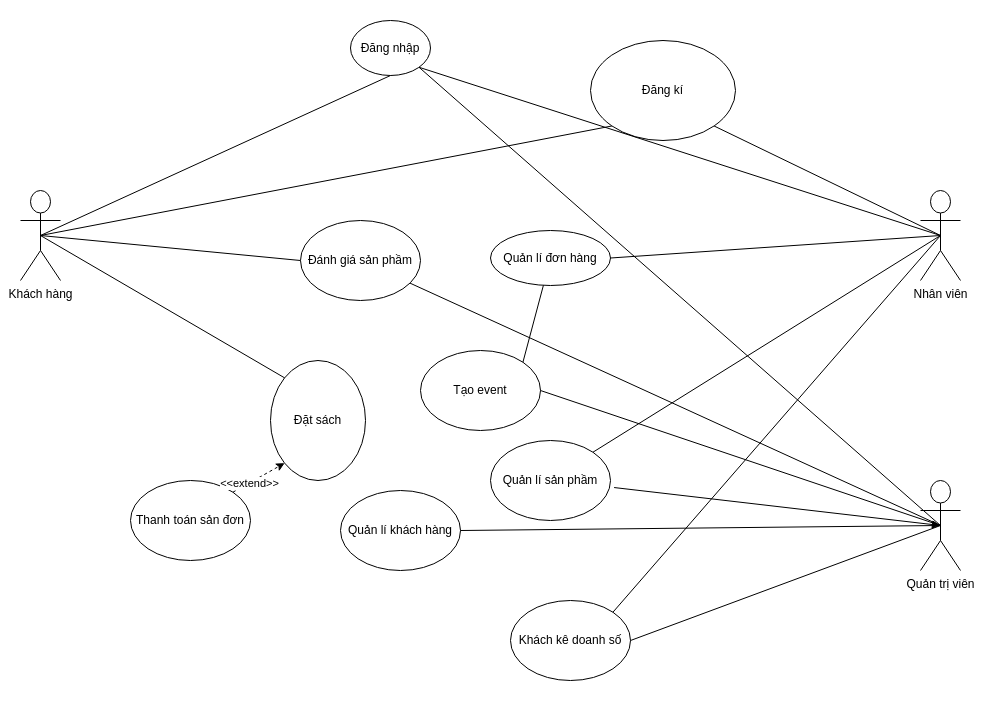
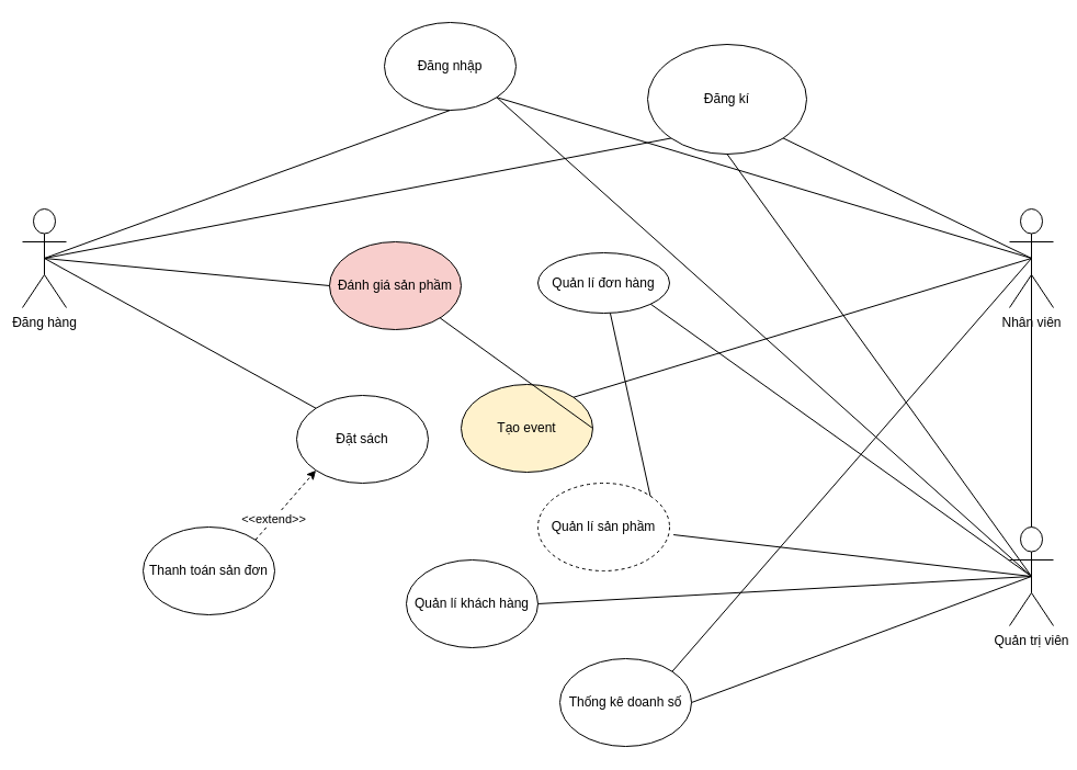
  <mxCell id="0" />
  <mxCell id="1" parent="0" />
- <mxCell id="2" value="Khách hàng" style="shape=umlActor;verticalLabelPosition=bottom;verticalAlign=top;html=1;outlineConnect=0;" parent="1" vertex="1"><mxGeometry x="20" y="190" width="40" height="90" as="geometry" /></mxCell>
- <mxCell id="3" value="Đăng nhập" style="ellipse;whiteSpace=wrap;html=1;" parent="1" vertex="1"><mxGeometry x="350" y="20" width="80" height="55" as="geometry" /></mxCell>
+ <mxCell id="2" value="Đăng hàng" style="shape=umlActor;verticalLabelPosition=bottom;verticalAlign=top;html=1;outlineConnect=0;" parent="1" vertex="1"><mxGeometry x="20" y="190" width="40" height="90" as="geometry" /></mxCell>
+ <mxCell id="3" value="Đăng nhập" style="ellipse;whiteSpace=wrap;html=1;" parent="1" vertex="1"><mxGeometry x="350" y="20" width="120" height="80" as="geometry" /></mxCell>
  <mxCell id="4" value="Đăng kí" style="ellipse;whiteSpace=wrap;html=1;" parent="1" vertex="1"><mxGeometry x="590" y="40" width="145" height="100" as="geometry" /></mxCell>
- <mxCell id="5" value="Đặt sách" style="ellipse;whiteSpace=wrap;html=1;" parent="1" vertex="1"><mxGeometry x="270" y="360" width="95" height="120" as="geometry" /></mxCell>
- <mxCell id="6" value="Đánh giá sản phầm" style="ellipse;whiteSpace=wrap;html=1;" parent="1" vertex="1"><mxGeometry x="300" y="220" width="120" height="80" as="geometry" /></mxCell>
+ <mxCell id="5" value="Đặt sách" style="ellipse;whiteSpace=wrap;html=1;" parent="1" vertex="1"><mxGeometry x="270" y="360" width="120" height="80" as="geometry" /></mxCell>
+ <mxCell id="6" value="Đánh giá sản phầm" style="ellipse;whiteSpace=wrap;html=1;fillColor=#f8cecc;" parent="1" vertex="1"><mxGeometry x="300" y="220" width="120" height="80" as="geometry" /></mxCell>
  <mxCell id="7" value="Quản lí đơn hàng" style="ellipse;whiteSpace=wrap;html=1;" parent="1" vertex="1"><mxGeometry x="490" y="230" width="120" height="55" as="geometry" /></mxCell>
- <mxCell id="8" value="Tạo event" style="ellipse;whiteSpace=wrap;html=1;" parent="1" vertex="1"><mxGeometry x="420" y="350" width="120" height="80" as="geometry" /></mxCell>
- <mxCell id="9" value="Quản lí khách hàng" style="ellipse;whiteSpace=wrap;html=1;" parent="1" vertex="1"><mxGeometry x="340" y="490" width="120" height="80" as="geometry" /></mxCell>
+ <mxCell id="8" value="Tạo event" style="ellipse;whiteSpace=wrap;html=1;fillColor=#fff2cc;" parent="1" vertex="1"><mxGeometry x="420" y="350" width="120" height="80" as="geometry" /></mxCell>
+ <mxCell id="9" value="Quản lí khách hàng" style="ellipse;whiteSpace=wrap;html=1;" parent="1" vertex="1"><mxGeometry x="370" y="510" width="120" height="80" as="geometry" /></mxCell>
  <mxCell id="10" value="Nhân viên" style="shape=umlActor;verticalLabelPosition=bottom;verticalAlign=top;html=1;outlineConnect=0;" parent="1" vertex="1"><mxGeometry x="920" y="190" width="40" height="90" as="geometry" /></mxCell>
  <mxCell id="11" value="Quản trị viên" style="shape=umlActor;verticalLabelPosition=bottom;verticalAlign=top;html=1;outlineConnect=0;" parent="1" vertex="1"><mxGeometry x="920" y="480" width="40" height="90" as="geometry" /></mxCell>
  <mxCell id="12" value="Thanh toán sản đơn" style="ellipse;whiteSpace=wrap;html=1;" parent="1" vertex="1"><mxGeometry x="130" y="480" width="120" height="80" as="geometry" /></mxCell>
  <mxCell id="13" value="" style="endArrow=classic;html=1;rounded=0;exitX=1;exitY=0;exitDx=0;exitDy=0;entryX=0;entryY=1;entryDx=0;entryDy=0;dashed=1;" parent="1" source="12" target="5" edge="1"><mxGeometry width="50" height="50" relative="1" as="geometry"><mxPoint x="510" y="380" as="sourcePoint" /><mxPoint x="560" y="330" as="targetPoint" /></mxGeometry></mxCell>
  <mxCell id="14" value="&amp;lt;&amp;lt;extend&amp;gt;&amp;gt;" style="edgeLabel;html=1;align=center;verticalAlign=middle;resizable=0;points=[];" parent="13" vertex="1" connectable="0"><mxGeometry x="-0.399" relative="1" as="geometry"><mxPoint as="offset" /></mxGeometry></mxCell>
  <mxCell id="15" value="" style="endArrow=none;html=1;rounded=0;exitX=0.5;exitY=0.5;exitDx=0;exitDy=0;exitPerimeter=0;entryX=0;entryY=0;entryDx=0;entryDy=0;" parent="1" source="2" target="5" edge="1"><mxGeometry width="50" height="50" relative="1" as="geometry"><mxPoint x="510" y="380" as="sourcePoint" /><mxPoint x="560" y="330" as="targetPoint" /></mxGeometry></mxCell>
  <mxCell id="16" value="" style="endArrow=none;html=1;rounded=0;exitX=0.5;exitY=0.5;exitDx=0;exitDy=0;exitPerimeter=0;entryX=0;entryY=0.5;entryDx=0;entryDy=0;" parent="1" source="2" target="6" edge="1"><mxGeometry width="50" height="50" relative="1" as="geometry"><mxPoint x="510" y="380" as="sourcePoint" /><mxPoint x="560" y="330" as="targetPoint" /></mxGeometry></mxCell>
  <mxCell id="17" value="" style="endArrow=none;html=1;rounded=0;exitX=0.5;exitY=0.5;exitDx=0;exitDy=0;exitPerimeter=0;entryX=0;entryY=1;entryDx=0;entryDy=0;" parent="1" source="2" target="4" edge="1"><mxGeometry width="50" height="50" relative="1" as="geometry"><mxPoint x="510" y="380" as="sourcePoint" /><mxPoint x="560" y="330" as="targetPoint" /></mxGeometry></mxCell>
  <mxCell id="18" value="" style="endArrow=none;html=1;rounded=0;exitX=0.5;exitY=0.5;exitDx=0;exitDy=0;exitPerimeter=0;entryX=0.5;entryY=1;entryDx=0;entryDy=0;" parent="1" source="2" target="3" edge="1"><mxGeometry width="50" height="50" relative="1" as="geometry"><mxPoint x="510" y="380" as="sourcePoint" /><mxPoint x="560" y="330" as="targetPoint" /></mxGeometry></mxCell>
  <mxCell id="19" value="" style="endArrow=none;html=1;rounded=0;entryX=0.5;entryY=0.5;entryDx=0;entryDy=0;entryPerimeter=0;exitX=1;exitY=1;exitDx=0;exitDy=0;" parent="1" source="3" target="11" edge="1"><mxGeometry width="50" height="50" relative="1" as="geometry"><mxPoint x="510" y="380" as="sourcePoint" /><mxPoint x="560" y="330" as="targetPoint" /></mxGeometry></mxCell>
  <mxCell id="20" value="" style="endArrow=none;html=1;rounded=0;entryX=0.5;entryY=0.5;entryDx=0;entryDy=0;entryPerimeter=0;exitX=1;exitY=1;exitDx=0;exitDy=0;" parent="1" source="3" target="10" edge="1"><mxGeometry width="50" height="50" relative="1" as="geometry"><mxPoint x="510" y="380" as="sourcePoint" /><mxPoint x="560" y="330" as="targetPoint" /></mxGeometry></mxCell>
  <mxCell id="21" value="" style="endArrow=none;html=1;rounded=0;entryX=0.5;entryY=0.5;entryDx=0;entryDy=0;entryPerimeter=0;exitX=1;exitY=1;exitDx=0;exitDy=0;" parent="1" source="4" target="10" edge="1"><mxGeometry width="50" height="50" relative="1" as="geometry"><mxPoint x="510" y="380" as="sourcePoint" /><mxPoint x="560" y="330" as="targetPoint" /></mxGeometry></mxCell>
- <mxCell id="23" value="" style="endArrow=none;html=1;rounded=0;entryX=1;entryY=0.5;entryDx=0;entryDy=0;exitX=0.5;exitY=0.5;exitDx=0;exitDy=0;exitPerimeter=0;" parent="1" source="10" target="7" edge="1"><mxGeometry width="50" height="50" relative="1" as="geometry"><mxPoint x="510" y="380" as="sourcePoint" /><mxPoint x="560" y="330" as="targetPoint" /></mxGeometry></mxCell>
- <mxCell id="24" value="" style="endArrow=none;html=1;rounded=0;exitX=1;exitY=0;exitDx=0;exitDy=0;" parent="1" source="8" target="7" edge="1"><mxGeometry width="50" height="50" relative="1" as="geometry"><mxPoint x="530" y="370" as="sourcePoint" /><mxPoint x="560" y="330" as="targetPoint" /></mxGeometry></mxCell>
+ <mxCell id="22" value="" style="endArrow=none;html=1;rounded=0;exitX=0.5;exitY=1;exitDx=0;exitDy=0;entryX=0.5;entryY=0.5;entryDx=0;entryDy=0;entryPerimeter=0;" parent="1" source="4" target="11" edge="1"><mxGeometry width="50" height="50" relative="1" as="geometry"><mxPoint x="510" y="380" as="sourcePoint" /><mxPoint x="560" y="330" as="targetPoint" /></mxGeometry></mxCell>
+ <mxCell id="23" value="" style="endArrow=none;html=1;rounded=0;exitX=0.5;exitY=0.5;exitDx=0;exitDy=0;exitPerimeter=0;" parent="1" source="10" target="11" edge="1"><mxGeometry width="50" height="50" relative="1" as="geometry"><mxPoint x="510" y="380" as="sourcePoint" /><mxPoint x="560" y="330" as="targetPoint" /></mxGeometry></mxCell>
+ <mxCell id="24" value="" style="endArrow=none;html=1;rounded=0;entryX=0.5;entryY=0.5;entryDx=0;entryDy=0;entryPerimeter=0;exitX=1;exitY=0;exitDx=0;exitDy=0;" parent="1" source="8" target="10" edge="1"><mxGeometry width="50" height="50" relative="1" as="geometry"><mxPoint x="530" y="370" as="sourcePoint" /><mxPoint x="560" y="330" as="targetPoint" /></mxGeometry></mxCell>
  <mxCell id="25" value="" style="endArrow=none;html=1;rounded=0;exitX=1;exitY=0.5;exitDx=0;exitDy=0;entryX=0.5;entryY=0.5;entryDx=0;entryDy=0;entryPerimeter=0;" parent="1" source="9" target="11" edge="1"><mxGeometry width="50" height="50" relative="1" as="geometry"><mxPoint x="510" y="380" as="sourcePoint" /><mxPoint x="560" y="330" as="targetPoint" /></mxGeometry></mxCell>
- <mxCell id="26" value="Quản lí sản phầm" style="ellipse;whiteSpace=wrap;html=1;" vertex="1" parent="1"><mxGeometry x="490" y="440" width="120" height="80" as="geometry" /></mxCell>
- <mxCell id="27" value="" style="endArrow=none;html=1;rounded=0;exitX=1;exitY=0.5;exitDx=0;exitDy=0;entryX=0.5;entryY=0.5;entryDx=0;entryDy=0;entryPerimeter=0;" edge="1" parent="1" source="8" target="11"><mxGeometry width="50" height="50" relative="1" as="geometry"><mxPoint x="500" y="370" as="sourcePoint" /><mxPoint x="550" y="320" as="targetPoint" /></mxGeometry></mxCell>
- <mxCell id="28" value="" style="endArrow=none;html=1;rounded=0;exitX=0.5;exitY=0.5;exitDx=0;exitDy=0;exitPerimeter=0;" edge="1" parent="1" source="11" target="6"><mxGeometry width="50" height="50" relative="1" as="geometry"><mxPoint x="500" y="370" as="sourcePoint" /><mxPoint x="550" y="320" as="targetPoint" /></mxGeometry></mxCell>
- <mxCell id="29" value="" style="endArrow=none;html=1;rounded=0;exitX=1;exitY=0;exitDx=0;exitDy=0;entryX=0.5;entryY=0.5;entryDx=0;entryDy=0;entryPerimeter=0;" edge="1" parent="1" source="26" target="10"><mxGeometry width="50" height="50" relative="1" as="geometry"><mxPoint x="500" y="370" as="sourcePoint" /><mxPoint x="940" y="240" as="targetPoint" /></mxGeometry></mxCell>
- <mxCell id="30" value="" style="endArrow=block;html=1;rounded=0;exitX=1.03;exitY=0.588;exitDx=0;exitDy=0;exitPerimeter=0;entryX=0.5;entryY=0.5;entryDx=0;entryDy=0;entryPerimeter=0;" edge="1" parent="1" source="26" target="11"><mxGeometry width="50" height="50" relative="1" as="geometry"><mxPoint x="500" y="370" as="sourcePoint" /><mxPoint x="550" y="320" as="targetPoint" /></mxGeometry></mxCell>
- <mxCell id="31" value="Khách kê doanh số" style="ellipse;whiteSpace=wrap;html=1;" vertex="1" parent="1"><mxGeometry x="510" y="600" width="120" height="80" as="geometry" /></mxCell>
+ <mxCell id="26" value="Quản lí sản phầm" style="ellipse;whiteSpace=wrap;html=1;dashed=1;" vertex="1" parent="1"><mxGeometry x="490" y="440" width="120" height="80" as="geometry" /></mxCell>
+ <mxCell id="27" value="" style="endArrow=none;html=1;rounded=0;exitX=1;exitY=0.5;exitDx=0;exitDy=0;" edge="1" parent="1" source="8" target="6"><mxGeometry width="50" height="50" relative="1" as="geometry"><mxPoint x="500" y="370" as="sourcePoint" /><mxPoint x="550" y="320" as="targetPoint" /></mxGeometry></mxCell>
+ <mxCell id="28" value="" style="endArrow=none;html=1;rounded=0;entryX=1;entryY=1;entryDx=0;entryDy=0;exitX=0.5;exitY=0.5;exitDx=0;exitDy=0;exitPerimeter=0;" edge="1" parent="1" source="11" target="7"><mxGeometry width="50" height="50" relative="1" as="geometry"><mxPoint x="500" y="370" as="sourcePoint" /><mxPoint x="550" y="320" as="targetPoint" /></mxGeometry></mxCell>
+ <mxCell id="29" value="" style="endArrow=none;html=1;rounded=0;exitX=1;exitY=0;exitDx=0;exitDy=0;" edge="1" parent="1" source="26" target="7"><mxGeometry width="50" height="50" relative="1" as="geometry"><mxPoint x="500" y="370" as="sourcePoint" /><mxPoint x="940" y="240" as="targetPoint" /></mxGeometry></mxCell>
+ <mxCell id="30" value="" style="endArrow=none;html=1;rounded=0;exitX=1.03;exitY=0.588;exitDx=0;exitDy=0;exitPerimeter=0;entryX=0.5;entryY=0.5;entryDx=0;entryDy=0;entryPerimeter=0;" edge="1" parent="1" source="26" target="11"><mxGeometry width="50" height="50" relative="1" as="geometry"><mxPoint x="500" y="370" as="sourcePoint" /><mxPoint x="550" y="320" as="targetPoint" /></mxGeometry></mxCell>
+ <mxCell id="31" value="Thống kê doanh số" style="ellipse;whiteSpace=wrap;html=1;" vertex="1" parent="1"><mxGeometry x="510" y="600" width="120" height="80" as="geometry" /></mxCell>
  <mxCell id="32" value="" style="endArrow=none;html=1;rounded=0;exitX=1;exitY=0;exitDx=0;exitDy=0;entryX=0.5;entryY=0.5;entryDx=0;entryDy=0;entryPerimeter=0;" edge="1" parent="1" source="31" target="10"><mxGeometry width="50" height="50" relative="1" as="geometry"><mxPoint x="500" y="530" as="sourcePoint" /><mxPoint x="550" y="480" as="targetPoint" /></mxGeometry></mxCell>
  <mxCell id="33" value="" style="endArrow=none;html=1;rounded=0;exitX=1;exitY=0.5;exitDx=0;exitDy=0;entryX=0.5;entryY=0.5;entryDx=0;entryDy=0;entryPerimeter=0;" edge="1" parent="1" source="31" target="11"><mxGeometry width="50" height="50" relative="1" as="geometry"><mxPoint x="500" y="530" as="sourcePoint" /><mxPoint x="550" y="480" as="targetPoint" /></mxGeometry></mxCell>
